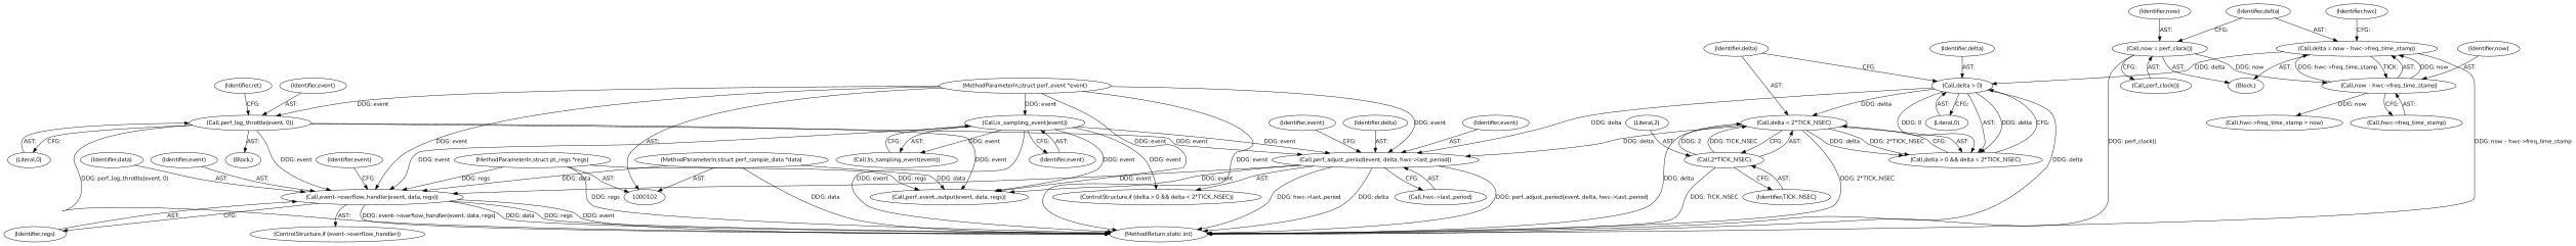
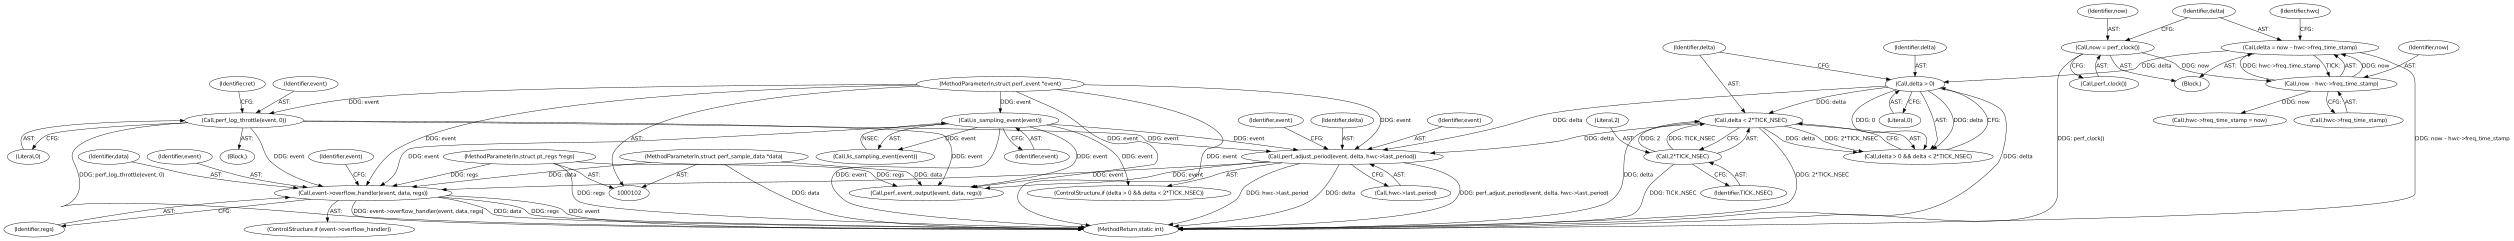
  digraph {
    fontname=Nunito
    node [fontname=Nunito]
    edge [fontname=Nunito]
    n1 [label="(Call,event->overflow_handler(event, data, regs))"]
    n2 [label="(Identifier,regs)"]
    n3 [label="(ControlStructure,if (event->overflow_handler))"]
    n4 [label="(MethodReturn,static int)"]
    n5 [label="(Call,perf_log_throttle(event, 0))"]
    n6 [label="(Call,perf_adjust_period(event, delta, hwc->last_period))"]
    n7 [label="(Call,perf_event_output(event, data, regs))"]
    n8 [label="(Block,)"]
    n9 [label="(Literal,0)"]
    n10 [label="(ControlStructure,if (delta > 0 && delta < 2*TICK_NSEC))"]
    n11 [label="(Call,hwc->last_period)"]
    n12 [label="(Call,is_sampling_event(event))"]
    n13 [label="(Identifier,event)"]
    n14 [label="(Call,!is_sampling_event(event))"]
    n15 [label="(MethodParameterIn,struct perf_event *event)"]
    1000102
    n17 [label="(Call,delta > 0)"]
    n18 [label="(Call,delta < 2*TICK_NSEC)"]
    n19 [label="(Call,delta > 0 && delta < 2*TICK_NSEC)"]
    n20 [label="(Literal,0)"]
    n21 [label="(Call,2*TICK_NSEC)"]
    n22 [label="(Call,delta = now - hwc->freq_time_stamp)"]
    n23 [label="(Call,now - hwc->freq_time_stamp)"]
    n24 [label="(Block,)"]
    n25 [label="(Call,hwc->freq_time_stamp)"]
    n26 [label="(Call,hwc->freq_time_stamp = now)"]
    n27 [label="(Call,now = perf_clock())"]
    n28 [label="(Call,perf_clock())"]
    n29 [label="(Identifier,TICK_NSEC)"]
    n30 [label="(MethodParameterIn,struct perf_sample_data *data)"]
    n31 [label="(MethodParameterIn,struct pt_regs *regs)"]
    n32 [label="(Identifier,event)"]
    n33 [label="(Identifier,event)"]
    n34 [label="(Literal,2)"]
    n35 [label="(Identifier,now)"]
    n36 [label="(Identifier,delta)"]
    n37 [label="(Identifier,now)"]
    n38 [label="(Identifier,event)"]
    n39 [label="(Identifier,delta)"]
    n40 [label="(Identifier,delta)"]
    n41 [label="(Identifier,event)"]
    n42 [label="(Identifier,delta)"]
    n43 [label="(Identifier,data)"]
    n44 [label="(Identifier,event)"]
    n45 [label="(Identifier,ret)"]
    n46 [label="(Identifier,hwc)"]
    n1 -> n2 [label="CFG: "]
    n1 -> n3 [label="AST: "]
    n1 -> n4 [label="DDG: event->overflow_handler(event, data, regs)"]
    n1 -> n4 [label="DDG: data"]
    n1 -> n4 [label="DDG: regs"]
    n1 -> n4 [label="DDG: event"]
    n2 -> n1 [label="AST: "]
    n5 -> n1 [label="DDG: event"]
    n5 -> n4 [label="DDG: perf_log_throttle(event, 0)"]
    n5 -> n6 [label="DDG: event"]
    n5 -> n7 [label="DDG: event"]
    n5 -> n8 [label="AST: "]
    n5 -> n9 [label="CFG: "]
    n6 -> n1 [label="DDG: event"]
    n6 -> n4 [label="DDG: delta"]
    n6 -> n4 [label="DDG: perf_adjust_period(event, delta, hwc->last_period)"]
    n6 -> n4 [label="DDG: hwc->last_period"]
    n6 -> n7 [label="DDG: event"]
    n6 -> n10 [label="AST: "]
    n6 -> n11 [label="CFG: "]
    n9 -> n5 [label="AST: "]
    n11 -> n6 [label="AST: "]
    n12 -> n1 [label="DDG: event"]
    n12 -> n4 [label="DDG: event"]
    n12 -> n6 [label="DDG: event"]
    n12 -> n7 [label="DDG: event"]
    n12 -> n10 [label="DDG: event"]
    n12 -> n13 [label="CFG: "]
    n12 -> n14 [label="AST: "]
    n12 -> n14 [label="DDG: event"]
    n13 -> n12 [label="AST: "]
-   n14 -> n12 [label="CFG: "]
+   n14 -> n12 [label="NSEC: "]
    n15 -> n1 [label="DDG: event"]
    n15 -> n4 [label="DDG: event"]
    n15 -> n5 [label="DDG: event"]
    n15 -> n6 [label="DDG: event"]
    n15 -> n7 [label="DDG: event"]
    n15 -> n12 [label="DDG: event"]
    n15 -> 1000102 [label="AST: "]
    n17 -> n4 [label="DDG: delta"]
    n17 -> n6 [label="DDG: delta"]
    n17 -> n18 [label="DDG: delta"]
    n17 -> n19 [label="AST: "]
    n17 -> n19 [label="DDG: delta"]
    n17 -> n19 [label="DDG: 0"]
    n17 -> n20 [label="CFG: "]
    n18 -> n4 [label="DDG: delta"]
    n18 -> n4 [label="DDG: 2*TICK_NSEC"]
    n18 -> n6 [label="DDG: delta"]
    n18 -> n19 [label="AST: "]
    n18 -> n19 [label="DDG: delta"]
    n18 -> n19 [label="DDG: 2*TICK_NSEC"]
    n18 -> n21 [label="CFG: "]
    n19 -> n17 [label="CFG: "]
    n19 -> n18 [label="CFG: "]
    n20 -> n17 [label="AST: "]
    n21 -> n4 [label="DDG: TICK_NSEC"]
    n21 -> n18 [label="AST: "]
    n21 -> n18 [label="DDG: 2"]
    n21 -> n18 [label="DDG: TICK_NSEC"]
    n21 -> n29 [label="CFG: "]
    n22 -> n4 [label="DDG: now - hwc->freq_time_stamp"]
    n22 -> n17 [label="DDG: delta"]
    n22 -> n23 [label="TICK: "]
    n22 -> n24 [label="AST: "]
    n23 -> n22 [label="AST: "]
    n23 -> n22 [label="DDG: now"]
    n23 -> n22 [label="DDG: hwc->freq_time_stamp"]
    n23 -> n25 [label="CFG: "]
    n23 -> n26 [label="DDG: now"]
    n25 -> n23 [label="AST: "]
    n27 -> n4 [label="DDG: perf_clock()"]
    n27 -> n23 [label="DDG: now"]
    n27 -> n24 [label="AST: "]
    n27 -> n28 [label="CFG: "]
    n28 -> n27 [label="AST: "]
    n29 -> n21 [label="AST: "]
    n30 -> n1 [label="DDG: data"]
    n30 -> n4 [label="DDG: data"]
    n30 -> n7 [label="DDG: data"]
    n30 -> 1000102 [label="AST: "]
    n31 -> n1 [label="DDG: regs"]
    n31 -> n4 [label="DDG: regs"]
    n31 -> n7 [label="DDG: regs"]
    n31 -> 1000102 [label="AST: "]
    n32 -> n1 [label="CFG: "]
    n33 -> n6 [label="CFG: "]
    n34 -> n21 [label="AST: "]
    n35 -> n27 [label="AST: "]
    n36 -> n6 [label="AST: "]
    n37 -> n23 [label="AST: "]
    n38 -> n6 [label="AST: "]
    n39 -> n22 [label="AST: "]
    n39 -> n27 [label="CFG: "]
    n40 -> n17 [label="AST: "]
    n41 -> n1 [label="AST: "]
    n42 -> n17 [label="CFG: "]
    n42 -> n18 [label="AST: "]
    n43 -> n1 [label="AST: "]
    n44 -> n5 [label="AST: "]
    n45 -> n5 [label="CFG: "]
    n46 -> n22 [label="CFG: "]
  }
